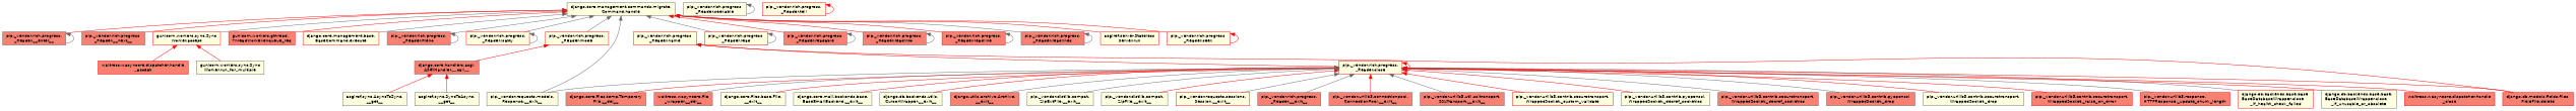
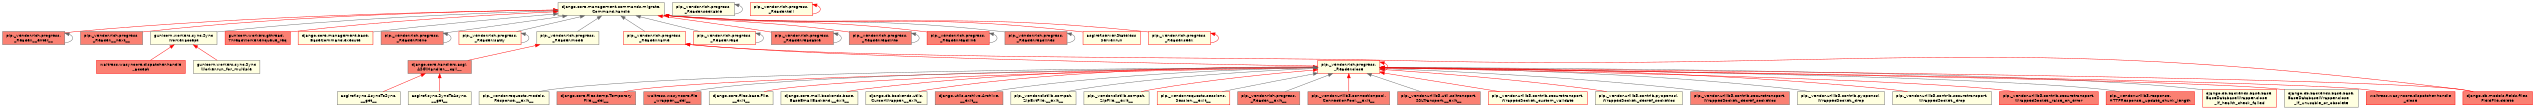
  digraph {
    rankdir=TB
    node [color=grey40 fillcolor=lightyellow fontname=Helvetica fontsize=10 shape=box style=filled]
    edge [color=red dir=back fontname=Helvetica fontsize=10 labelfontname=Helvetica labelfontsize=10 style=solid]
    n1 [color=gray40 fontcolor=black height=0.2 label="django.core.management.commands.migrate.\lCommand.handle" width=0.4]
    n2 [fillcolor=salmon height=0.2 label="pip._vendor.rich.progress.\l_Reader.__enter__" width=0.4]
    n3 [fillcolor=salmon height=0.2 label="pip._vendor.rich.progress.\l_Reader.__next__" width=0.4]
-   n4 [color=red height=0.2 label="gunicorn.workers.sync.Sync\lWorker.accept" width=0.4]
+   n4 [height=0.2 label="gunicorn.workers.sync.Sync\lWorker.accept" width=0.4]
    n5 [color=red fillcolor=salmon height=0.2 label="gunicorn.workers.gthread.\lThreadWorker.enqueue_req" width=0.4]
    n6 [color=red height=0.2 label="django.core.management.base.\lBaseCommand.execute" width=0.4]
    n7 [fillcolor=salmon height=0.2 label="pip._vendor.rich.progress.\l_Reader.fileno" width=0.4]
    n8 [color=red height=0.2 label="pip._vendor.rich.progress.\l_Reader.isatty" width=0.4]
-   n9 [color=red height=0.2 label="pip._vendor.rich.progress.\l_Reader.mode" width=0.4]
+   n9 [height=0.2 label="pip._vendor.rich.progress.\l_Reader.mode" width=0.4]
    n10 [color=red height=0.2 label="pip._vendor.rich.progress.\l_Reader.name" width=0.4]
    n11 [color=red height=0.2 label="pip._vendor.rich.progress.\l_Reader.read" width=0.4]
    n12 [fillcolor=salmon height=0.2 label="pip._vendor.rich.progress.\l_Reader.readable" width=0.4]
    n13 [fillcolor=salmon height=0.2 label="pip._vendor.rich.progress.\l_Reader.readinto" width=0.4]
    n14 [color=red fillcolor=salmon height=0.2 label="pip._vendor.rich.progress.\l_Reader.readline" width=0.4]
    n15 [fillcolor=salmon height=0.2 label="pip._vendor.rich.progress.\l_Reader.readlines" width=0.4]
    n16 [color=red height=0.2 label="asgiref.server.Stateless\lServer.run" width=0.4]
    n17 [color=red height=0.2 label="pip._vendor.rich.progress.\l_Reader.seek" width=0.4]
    n18 [fillcolor=salmon height=0.2 label="django.core.handlers.asgi.\lASGIHandler.__call__" width=0.4]
    n19 [height=0.2 label="asgiref.sync.AsyncToSync.\l__get__" width=0.4]
    n20 [height=0.2 label="asgiref.sync.SyncToAsync.\l__get__" width=0.4]
    n21 [color=red fillcolor=salmon height=0.2 label="waitress.wasyncore.dispatcher.handle\l_accept" width=0.4]
    n22 [height=0.2 label="gunicorn.workers.sync.Sync\lWorker.run_for_multiple" width=0.4]
    n23 [color=red height=0.2 label="pip._vendor.rich.progress.\l_Reader.close" width=0.4]
    n24 [fillcolor=salmon height=0.2 label="django.core.files.temp.Temporary\lFile.__del__" width=0.4]
    n25 [fillcolor=salmon height=0.2 label="waitress.wasyncore.file\l_wrapper.__del__" width=0.4]
    n26 [height=0.2 label="django.core.files.base.File.\l__exit__" width=0.4]
    n27 [height=0.2 label="django.core.mail.backends.base.\lBaseEmailBackend.__exit__" width=0.4]
    n28 [height=0.2 label="django.db.backends.utils.\lCursorWrapper.__exit__" width=0.4]
    n29 [fillcolor=salmon height=0.2 label="django.utils.archive.Archive.\l__exit__" width=0.4]
    n30 [height=0.2 label="pip._vendor.distlib.compat.\lZipExtFile.__exit__" width=0.4]
    n31 [height=0.2 label="pip._vendor.distlib.compat.\lZipFile.__exit__" width=0.4]
    n32 [height=0.2 label="pip._vendor.requests.models.\lResponse.__exit__" width=0.4]
    n33 [color=red height=0.2 label="pip._vendor.requests.sessions.\lSession.__exit__" width=0.4]
    n34 [fillcolor=salmon height=0.2 label="pip._vendor.rich.progress.\l_Reader.__exit__" width=0.4]
    n35 [fillcolor=salmon height=0.2 label="pip._vendor.urllib3.connectionpool.\lConnectionPool.__exit__" width=0.4]
    n36 [fillcolor=salmon height=0.2 label="pip._vendor.urllib3.util.ssltransport.\lSSLTransport.__exit__" width=0.4]
    n37 [color=red height=0.2 label="pip._vendor.urllib3.contrib.securetransport.\lWrappedSocket._custom_validate" width=0.4]
    n38 [height=0.2 label="pip._vendor.urllib3.contrib.pyopenssl.\lWrappedSocket._decref_socketios" width=0.4]
    n39 [fillcolor=salmon height=0.2 label="pip._vendor.urllib3.contrib.securetransport.\lWrappedSocket._decref_socketios" width=0.4]
-   n40 [fillcolor=salmon height=0.2 label="pip._vendor.urllib3.contrib.pyopenssl.\lWrappedSocket._drop" width=0.4]
+   n40 [height=0.2 label="pip._vendor.urllib3.contrib.pyopenssl.\lWrappedSocket._drop" width=0.4]
    n41 [height=0.2 label="pip._vendor.urllib3.contrib.securetransport.\lWrappedSocket._drop" width=0.4]
    n42 [color=red fillcolor=salmon height=0.2 label="pip._vendor.urllib3.contrib.securetransport.\lWrappedSocket._raise_on_error" width=0.4]
    n43 [color=red fillcolor=salmon height=0.2 label="pip._vendor.urllib3.response.\lHTTPResponse._update_chunk_length" width=0.4]
    n44 [color=red height=0.2 label="django.db.backends.base.base.\lBaseDatabaseWrapper.close\l_if_health_check_failed" width=0.4]
    n45 [height=0.2 label="django.db.backends.base.base.\lBaseDatabaseWrapper.close\l_if_unusable_or_obsolete" width=0.4]
    n46 [color=red fillcolor=salmon height=0.2 label="django.db.models.fields.files.\lFieldFile.delete" width=0.4]
    n47 [color=red fillcolor=salmon height=0.2 label="waitress.wasyncore.dispatcher.handle\l_close" width=0.4]
    n48 [height=0.2 label="pip._vendor.rich.progress.\l_Reader.seekable" width=0.4]
    n49 [color=red height=0.2 label="pip._vendor.rich.progress.\l_Reader.tell" width=0.4]
    n1 -> n2
    n1 -> n3
    n1 -> n4 [color=gray40]
    n1 -> n5
    n1 -> n6 [color=gray40]
    n1 -> n7 [color=gray40]
    n1 -> n8 [color=gray40]
    n1 -> n9 [color=gray40]
-   n1 -> n32 [color=gray40]
+   n1 -> n10 [color=gray40]
    n1 -> n11 [color=gray40]
    n1 -> n12
    n1 -> n13
    n1 -> n14
    n1 -> n15 [color=gray40]
    n1 -> n16
    n1 -> n17
    n2 -> n2 [color=gray40]
    n4 -> n21
    n4 -> n22
    n7 -> n7 [color=gray40]
    n8 -> n8 [color=gray40]
    n9 -> n18
    n10 -> n23
    n10 -> n46
    n11 -> n11 [color=gray40]
    n12 -> n12 [color=gray40]
    n13 -> n13 [color=gray40]
    n14 -> n14 [color=gray40]
    n15 -> n15 [color=gray40]
    n17 -> n17
    n18 -> n19
    n18 -> n20
    n23 -> n23
    n23 -> n24
    n23 -> n25 [color=gray40]
    n23 -> n26
    n23 -> n27
    n23 -> n28
    n23 -> n29 [color=gray40]
    n23 -> n30 [color=gray40]
    n23 -> n31
    n23 -> n32 [color=gray40]
    n23 -> n33 [color=gray40]
    n23 -> n34 [color=gray40]
    n23 -> n35
    n23 -> n36 [color=gray40]
    n23 -> n37
    n23 -> n38
    n23 -> n39 [color=gray40]
    n23 -> n40 [color=gray40]
    n23 -> n41
    n23 -> n42
    n23 -> n43 [color=gray40]
    n23 -> n44 [color=gray40]
    n23 -> n45
    n23 -> n46
    n23 -> n47
    n48 -> n48 [color=gray40]
    n49 -> n49
  }
